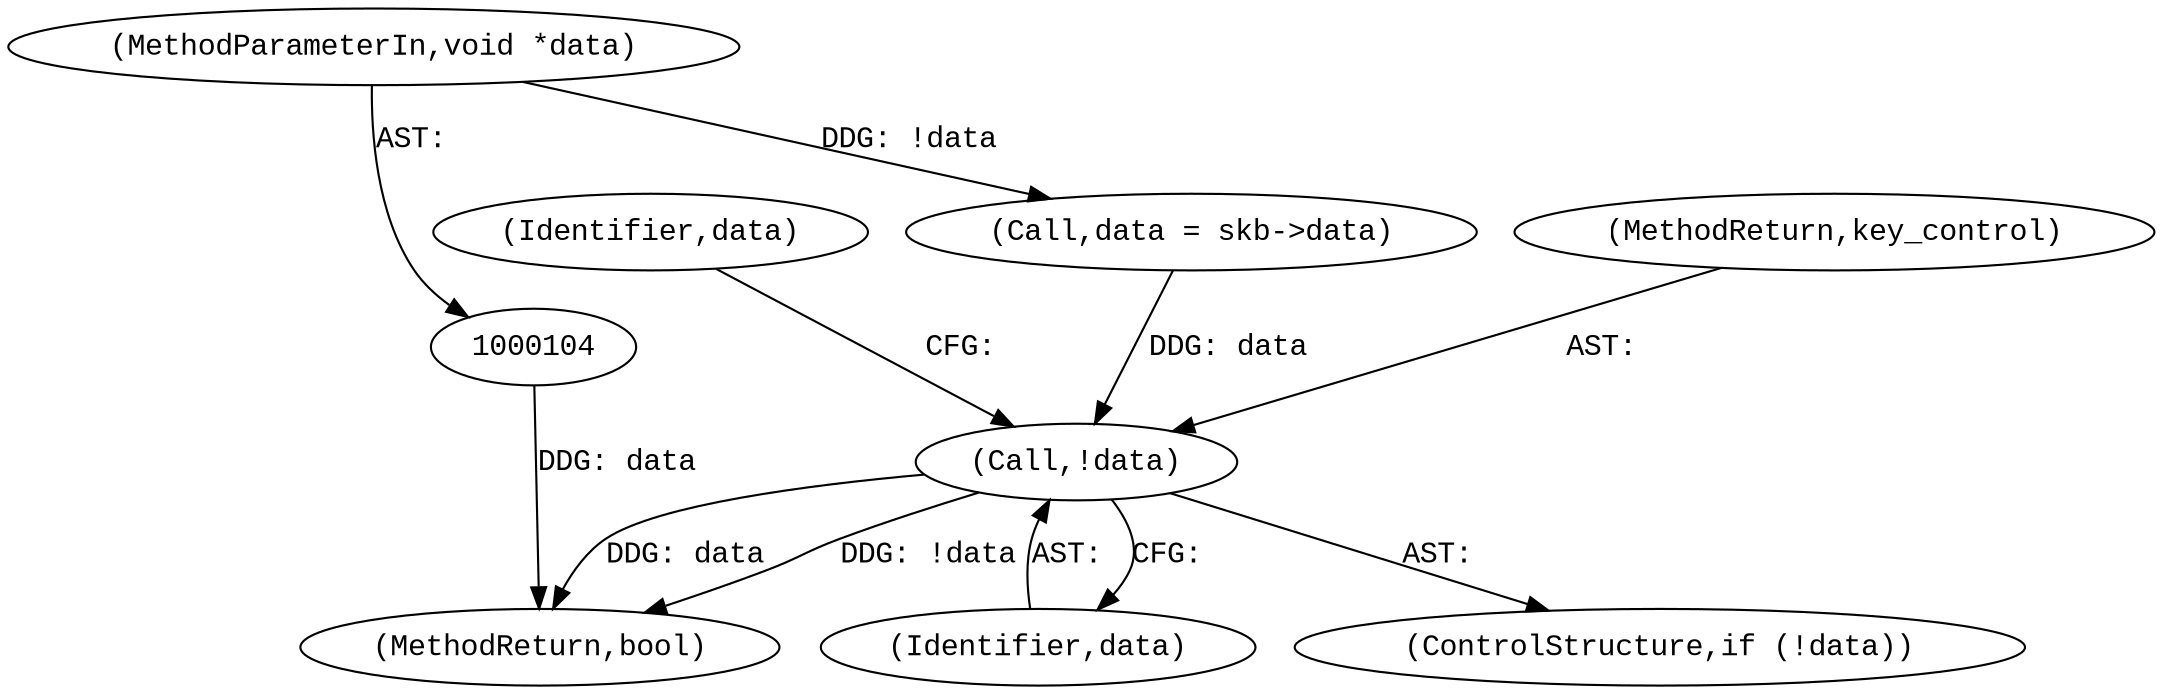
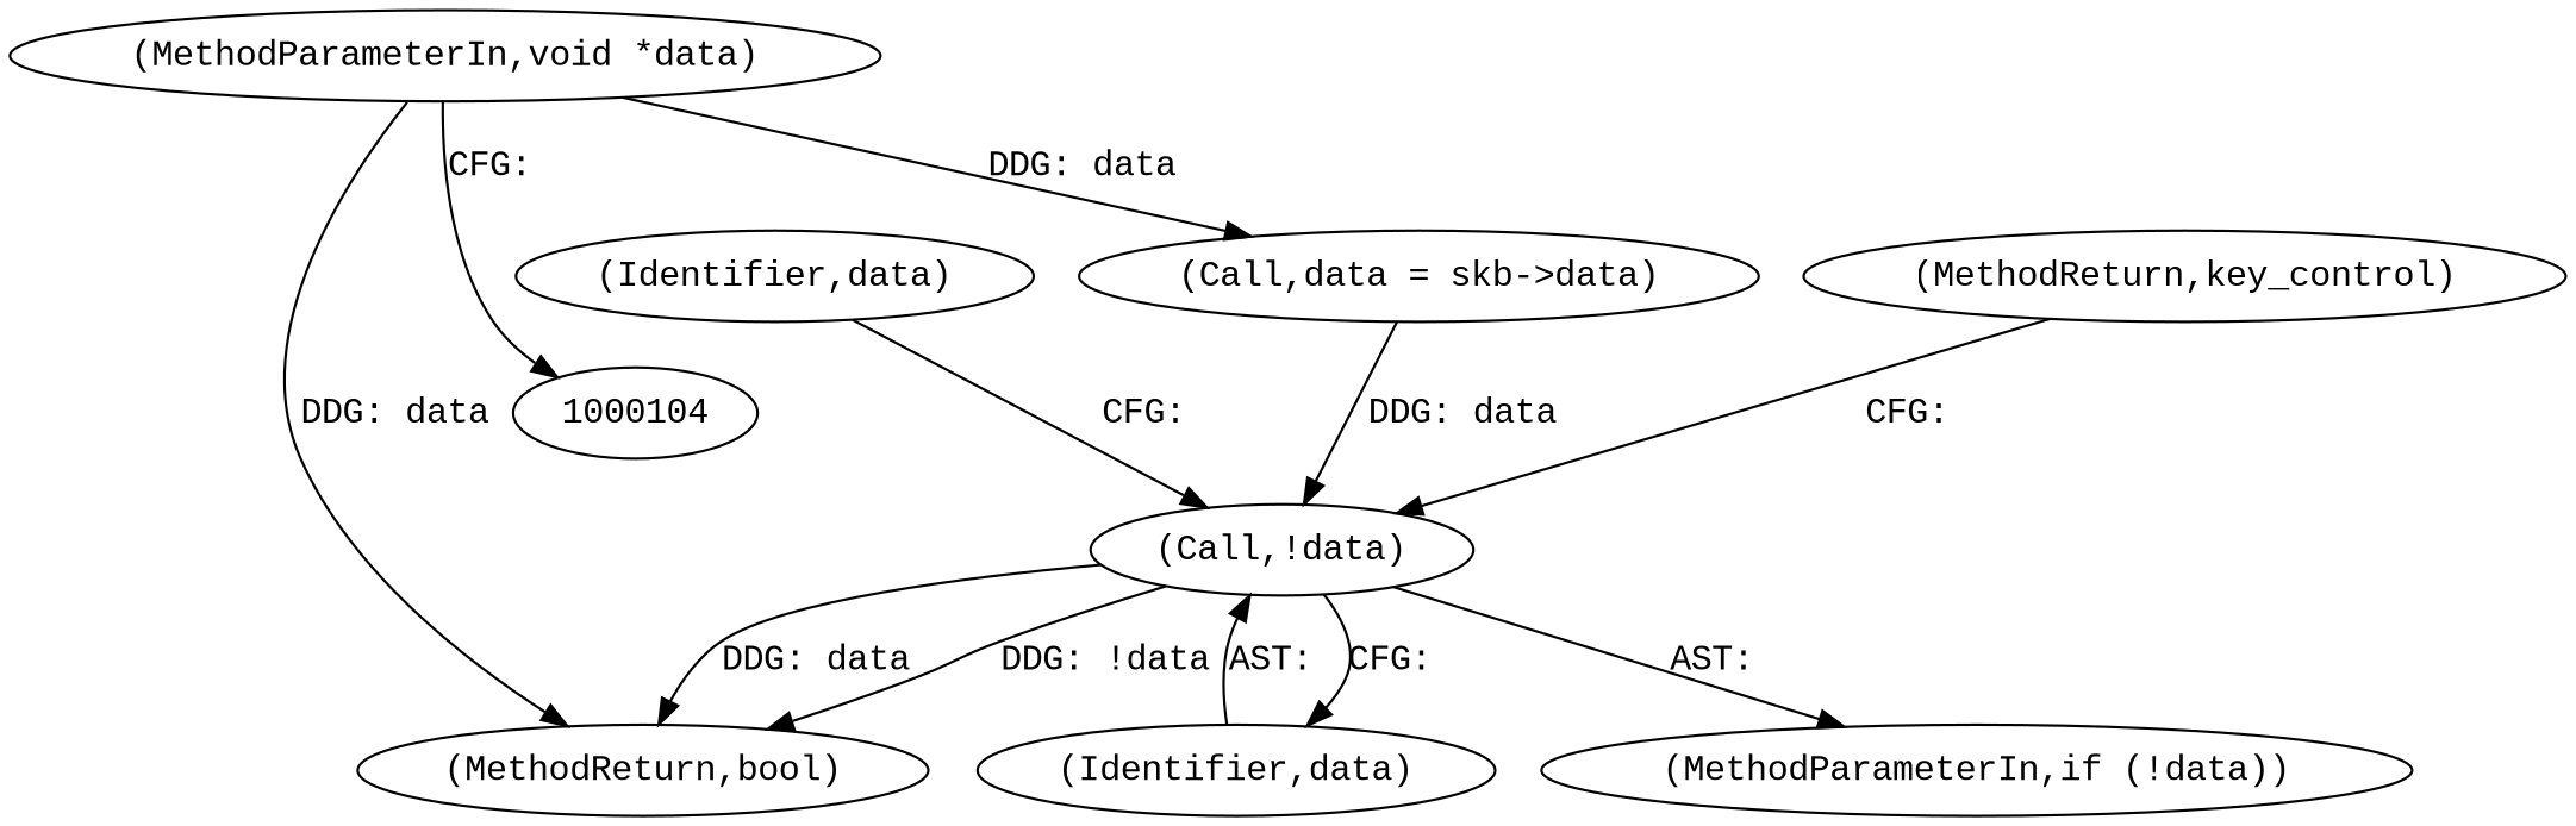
  digraph {
    fontname="Liberation Mono"
    node [fontname="Liberation Mono"]
    edge [fontname="Liberation Mono"]
    n1 [label="(Call,!data)"]
    n2 [label="(MethodReturn,bool)"]
    n3 [label="(Identifier,data)"]
-   n4 [label="(ControlStructure,if (!data))"]
+   n4 [label="(MethodParameterIn,if (!data))"]
    n5 [label="(MethodParameterIn,void *data)"]
    n6 [label="(Call,data = skb->data)"]
    1000104
    n8 [label="(MethodReturn,key_control)"]
    n9 [label="(Identifier,data)"]
    n1 -> n2 [label="DDG: data"]
    n1 -> n2 [label="DDG: !data"]
    n1 -> n3 [label="CFG: "]
    n1 -> n4 [label="AST: "]
    n3 -> n1 [label="AST: "]
-   1000104 -> n2 [label="DDG: data"]
-   n5 -> n6 [label="DDG: !data"]
-   n5 -> 1000104 [label="AST: "]
+   n5 -> n2 [label="DDG: data"]
+   n5 -> n6 [label="DDG: data"]
+   n5 -> 1000104 [label="CFG: "]
    n6 -> n1 [label="DDG: data"]
-   n8 -> n1 [label="AST: "]
+   n8 -> n1 [label="CFG: "]
    n9 -> n1 [label="CFG: "]
  }
